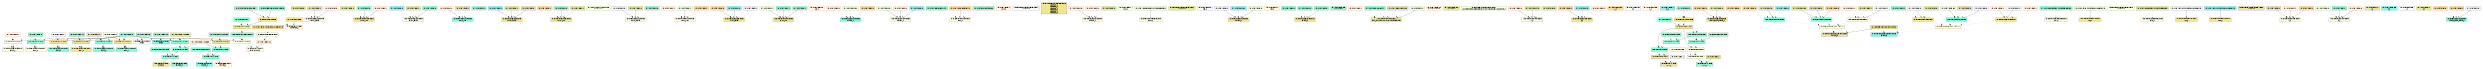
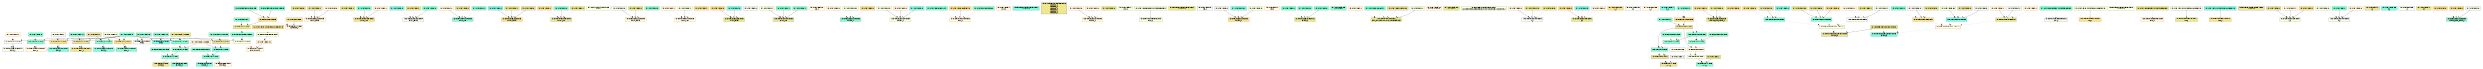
  digraph {
    fontname=Lato
    node [color=red fillcolor=lightyellow fontname=Lato shape=box style=filled]
    edge [arrowhead=tee fontname=Lato headlabel=0 style=solid]
    n1 [color=blue label="VFXExpressionCombine Float2\nCount_a"]
    n2 [color=blue label="VFXExpressionMax Float"]
    n3 [label="VFXValue`1 Float (1)"]
    n4 [color=darkgreen fillcolor=aquamarine label="VFXValue`1 Float (0)"]
    n5 [fillcolor=aquamarine label="VFXExpressionMax Float"]
    n6 [fillcolor=khaki label="VFXExpressionMax Float"]
    n7 [color=blue fillcolor=khaki label="VFXExpressionMax Float"]
    n8 [fillcolor=aquamarine label="VFXExpressionMax Float"]
    n9 [fillcolor=khaki label="VFXExpressionMax Float"]
    n10 [color=blue label="VFXExpressionMax Float\nRate_a"]
    n11 [color=blue fillcolor=aquamarine label="VFXExpressionMax Float\nRate_a"]
    n12 [color=darkgreen label="VFXExpressionMax Float"]
    n13 [color=darkgreen fillcolor=aquamarine label="VFXExpressionMax Float"]
    n14 [color=blue fillcolor=khaki label="VFXExpressionMax Float"]
    n15 [label="VFXExpressionCombine Float2\nDelay_a"]
    n16 [color=blue fillcolor=aquamarine label="VFXExpressionCombine Float2\nCount_a"]
    n17 [color=darkgreen fillcolor=khaki label="VFXExpressionCombine Float2\nDelay_a"]
    n18 [color=blue fillcolor=aquamarine label="VFXExpressionCombine Float2\nCount_a"]
    n19 [fillcolor=aquamarine label="VFXExpressionCombine Float2\nDelay_a"]
    n20 [label="VFXExpressionMin Float\nDissolveAmount"]
    n21 [fillcolor=aquamarine label="VFXExpressionMin Float"]
    n22 [color=blue fillcolor=aquamarine label="VFXExpressionMin Float"]
    n23 [color=darkgreen fillcolor=aquamarine label="VFXValue`1 Float (0)"]
    n24 [color=blue label="VFXValue`1 Float (1)"]
    n25 [fillcolor=aquamarine label="VFXValue`1 Float (1,2)"]
    n26 [color=blue fillcolor=khaki label="VFXValue`1 Float (1)"]
    n27 [color=darkgreen label="VFXValue`1 Float (0)"]
    n28 [fillcolor=aquamarine label="VFXValue`1 Float (25)"]
    n29 [fillcolor=aquamarine label="VFXValue`1 Float (25)"]
    n30 [label="VFXExpressionCombine Float3\nbounds_center"]
    n31 [color=darkgreen fillcolor=khaki label="VFXValue`1 Float (0)"]
    n32 [color=blue fillcolor=khaki label="VFXValue`1 Float (1)"]
    n33 [label="VFXValue`1 Float (0)"]
    n34 [fillcolor=khaki label="VFXExpressionCombine Float3\nbounds_size"]
    n35 [color=darkgreen fillcolor=khaki label="VFXValue`1 Float (2)"]
    n36 [color=darkgreen fillcolor=aquamarine label="VFXValue`1 Float (3)"]
    n37 [label="VFXValue`1 Float (2)"]
    n38 [color=blue label="VFXExpressionCombine Float3\nbounds_center"]
    n39 [color=blue fillcolor=aquamarine label="VFXValue`1 Float (0)"]
    n40 [color=darkgreen fillcolor=khaki label="VFXValue`1 Float (1)"]
    n41 [color=darkgreen fillcolor=aquamarine label="VFXValue`1 Float (0)"]
    n42 [fillcolor=aquamarine label="VFXExpressionCombine Float3\nbounds_size"]
    n43 [label="VFXValue`1 Float (2)"]
    n44 [color=blue fillcolor=khaki label="VFXValue`1 Float (3)"]
    n45 [fillcolor=aquamarine label="VFXValue`1 Float (2)"]
    n46 [fillcolor=khaki label="VFXExpressionCombine Float3\nbounds_center"]
    n47 [color=blue fillcolor=aquamarine label="VFXValue`1 Float (0)"]
    n48 [color=darkgreen fillcolor=khaki label="VFXValue`1 Float (1)"]
    n49 [color=blue fillcolor=khaki label="VFXValue`1 Float (0)"]
    n50 [color=blue fillcolor=khaki label="VFXExpressionCombine Float3\nbounds_size"]
    n51 [fillcolor=khaki label="VFXValue`1 Float (2)"]
    n52 [fillcolor=aquamarine label="VFXValue`1 Float (3)"]
    n53 [color=darkgreen fillcolor=khaki label="VFXValue`1 Float (2)"]
-   n54 [color=darkgreen label="VFXValue`1 Uint32 (4294967295)\nsubMeshMask"]
+   n54 [color=darkgreen label="VFXValue`1 Uint32 (4294967295)\nposition"]
    n55 [label="VFXExpressionCombine Float3\nbounds_center"]
    n56 [color=blue label="VFXValue`1 Float (0)"]
    n57 [color=darkgreen fillcolor=khaki label="VFXValue`1 Float (0)"]
    n58 [fillcolor=aquamarine label="VFXValue`1 Float (0)"]
    n59 [label="VFXExpressionCombine Float3\nbounds_size"]
    n60 [label="VFXValue`1 Float (1)"]
    n61 [color=darkgreen label="VFXValue`1 Float (1)"]
    n62 [fillcolor=khaki label="VFXValue`1 Float (1)"]
    n63 [color=darkgreen fillcolor=khaki label="VFXExpressionCombine Float3\nbounds_center"]
    n64 [fillcolor=khaki label="VFXValue`1 Float (0)"]
    n65 [color=blue fillcolor=aquamarine label="VFXValue`1 Float (0)"]
    n66 [color=blue label="VFXValue`1 Float (0)"]
    n67 [color=blue fillcolor=khaki label="VFXExpressionCombine Float3\nbounds_size"]
    n68 [color=darkgreen label="VFXValue`1 Float (1)"]
    n69 [color=darkgreen fillcolor=aquamarine label="VFXValue`1 Float (1)"]
    n70 [fillcolor=aquamarine label="VFXValue`1 Float (1)"]
    n71 [label="VFXValue`1 Float (10)\nSize_a"]
    n72 [fillcolor=aquamarine label="VFXExpressionCombine Float3\nPosition_b"]
    n73 [label="VFXValue`1 Float (0)"]
    n74 [color=darkgreen label="VFXValue`1 Float (0,2)"]
    n75 [fillcolor=khaki label="VFXValue`1 Float (0)"]
    n76 [color=darkgreen label="VFXExpressionCombine Float3\nPosition_a"]
    n77 [color=darkgreen label="VFXValue`1 Float (0)"]
    n78 [label="VFXValue`1 Float (0)"]
    n79 [color=blue fillcolor=aquamarine label="VFXValue`1 Float (0)"]
    n80 [label="VFXExpressionCombine Float3\nColor_b"]
    n81 [color=darkgreen fillcolor=aquamarine label="VFXValue`1 Float (0,03814171)"]
    n82 [fillcolor=khaki label="VFXValue`1 Float (0,05799773)"]
    n83 [fillcolor=aquamarine label="VFXValue`1 Float (0,07557049)"]
    n84 [label="VFXValue`1 Float (1)\nAlpha_c"]
-   n85 [color=blue label="VFXTexture2DValue Texture2D (31082)\nmainTexture"]
+   n85 [color=blue fillcolor=aquamarine label="VFXTexture2DValue Texture2D (31082)\nmainTexture"]
    n86 [color=blue fillcolor=khaki label="VFXBuiltInExpression Float (DeltaTime)\ndeltaTime_a\ndeltaTime_a\ndeltaTime_a\ndeltaTime_b\ndeltaTime_a\ndeltaTime_b"]
    n87 [label="VFXExpressionCombine Float3\nPosition_a"]
    n88 [label="VFXValue`1 Float (0)"]
    n89 [label="VFXValue`1 Float (0)"]
    n90 [color=darkgreen fillcolor=khaki label="VFXValue`1 Float (0)"]
    n91 [color=darkgreen label="VFXValue`1 Float (1)\nAlpha_b"]
    n92 [color=darkgreen label="VFXExpressionBakeGradient Float\nColor_c"]
    n93 [color=darkgreen label="VFXValue`1 ColorGradient (UnityEngine.Gradient)"]
    n94 [label="VFXExpressionMul Float\nSampleTime_c"]
    n95 [fillcolor=khaki label="VFXExpressionDivide Float"]
    n96 [color=darkgreen fillcolor=khaki label="VFXExpressionMul Float"]
-   n97 [color=darkgreen fillcolor=aquamarine label="VFXExpressionSampleCurve Float"]
-   n98 [fillcolor=aquamarine label="VFXBuiltInExpression Float (age)"]
+   n97 [color=darkgreen fillcolor=aquamarine label="VFXExpressionSampleCurve Delay"]
+   n98 [fillcolor=aquamarine label="VFXAttributeExpression Float (age)"]
    n99 [color=darkgreen fillcolor=aquamarine label="VFXAttributeExpression Float (lifetime)"]
    n100 [fillcolor=khaki label="VFXValue`1 Float (0,05)"]
    n101 [color=darkgreen fillcolor=khaki label="VFXTexture2DValue Texture2D (31084)\nmainTexture"]
    n102 [color=blue label="VFXValue`1 Float (10)\nSize_a"]
    n103 [fillcolor=khaki label="VFXExpressionCombine Float3\nPosition_b"]
    n104 [color=blue label="VFXValue`1 Float (0)"]
    n105 [color=blue fillcolor=aquamarine label="VFXValue`1 Float (0,2)"]
    n106 [color=darkgreen label="VFXValue`1 Float (0)"]
    n107 [label="VFXValue`1 Float (2)\nSize_a"]
    n108 [color=darkgreen fillcolor=khaki label="VFXExpressionCombine Float3\nPosition_b"]
    n109 [color=darkgreen fillcolor=aquamarine label="VFXValue`1 Float (0)"]
    n110 [color=darkgreen fillcolor=aquamarine label="VFXValue`1 Float (0)"]
    n111 [color=darkgreen fillcolor=aquamarine label="VFXValue`1 Float (0)"]
    n112 [fillcolor=aquamarine label="VFXValue`1 Float (0,5)\nScrolingSpeed"]
    n113 [color=darkgreen fillcolor=khaki label="VFXExpressionCombine Float4\nColor_dd41854f2a464c24b7801ed9ef568bcf"]
    n114 [label="VFXValue`1 Float (1)"]
    n115 [color=darkgreen fillcolor=aquamarine label="VFXValue`1 Float (0,9408171)"]
    n116 [color=blue fillcolor=khaki label="VFXValue`1 Float (0,5613208)"]
    n117 [color=darkgreen label="VFXValue`1 Float (1)"]
    n118 [color=darkgreen label="VFXExpressionBakeCurve Float4"]
    n119 [label="VFXValue`1 Float (20)"]
    n120 [fillcolor=khaki label="VFXValue`1 Curve (UnityEngine.AnimationCurve)"]
    n121 [fillcolor=aquamarine label="VFXValue`1 Float (0,4)"]
    n122 [label="VFXValue`1 Float (20)\nDissolveNoiseScale"]
    n123 [color=darkgreen fillcolor=khaki label="VFXValue`1 Float (0,3)\nAlphaIntensity"]
    n124 [color=darkgreen label="VFXTexture2DValue Texture2D (31086)\n_SampleTexture2D_5f8fc6efca33472cb27c01453bc36683_Texture_1"]
    n125 [color=blue label="VFXExpressionCombine Float3\nA_a"]
    n126 [label="VFXValue`1 Float (0)"]
    n127 [color=darkgreen fillcolor=khaki label="VFXValue`1 Float (10)"]
    n128 [color=darkgreen fillcolor=khaki label="VFXValue`1 Float (0)"]
    n129 [color=darkgreen fillcolor=khaki label="VFXExpressionCombine Float3\nB_a"]
    n130 [fillcolor=khaki label="VFXValue`1 Float (0)"]
    n131 [color=blue fillcolor=aquamarine label="VFXValue`1 Float (5)"]
    n132 [label="VFXValue`1 Float (0)"]
    n133 [fillcolor=khaki label="VFXValue`1 Float (0,8)\nA_b"]
    n134 [color=blue label="VFXValue`1 Float (0,3)\nB_b"]
    n135 [label="VFXValue`1 Float (0,5)\nA_c"]
    n136 [color=blue fillcolor=aquamarine label="VFXValue`1 Float (1)\nB_c"]
    n137 [color=blue fillcolor=khaki label="VFXExpressionMul Float\nrNorm_d"]
    n138 [color=blue fillcolor=khaki label="VFXExpressionPow Float"]
    n139 [fillcolor=aquamarine label="VFXExpressionAdd Float"]
    n140 [color=blue fillcolor=khaki label="VFXExpressionPow Float"]
    n141 [color=darkgreen fillcolor=aquamarine label="VFXExpressionSubtract Float"]
    n142 [label="VFXExpressionAdd Float"]
    n143 [fillcolor=aquamarine label="VFXExpressionMul Float"]
    n144 [fillcolor=aquamarine label="VFXExpressionMul Float"]
    n145 [color=darkgreen label="VFXExpressionPow Float"]
    n146 [fillcolor=khaki label="VFXExpressionSubtract Float"]
    n147 [fillcolor=aquamarine label="VFXValue`1 Float (1)"]
    n148 [fillcolor=aquamarine label="VFXValue`1 Float (2)"]
    n149 [color=darkgreen fillcolor=aquamarine label="VFXExpressionRandom Float"]
    n150 [color=blue label="VFXValue`1 Float (0,5)"]
    n151 [fillcolor=aquamarine label="VFXExpressionMul Float\nrNorm_d"]
    n152 [color=blue label="VFXValue`1 Float (4)"]
    n153 [color=darkgreen fillcolor=khaki label="VFXExpressionSin Float\nsinTheta_d"]
    n154 [fillcolor=aquamarine label="VFXExpressionMul Float"]
    n155 [fillcolor=aquamarine label="VFXExpressionCos Float\ncosTheta_d"]
    n156 [color=darkgreen fillcolor=khaki label="VFXValue`1 Float (6,283185)"]
    n157 [label="VFXValue`1 Float (6,283185)"]
    n158 [color=darkgreen fillcolor=aquamarine label="VFXExpressionMul Float"]
    n159 [fillcolor=aquamarine label="VFXExpressionRandom Float"]
    n160 [color=darkgreen fillcolor=khaki label="VFXExpressionCombine Float3\nArcCircle_circle_center_d"]
    n161 [fillcolor=khaki label="VFXValue`1 Float (0)"]
    n162 [color=darkgreen fillcolor=khaki label="VFXValue`1 Float (0)"]
    n163 [fillcolor=khaki label="VFXValue`1 Float (0)"]
    n164 [color=blue fillcolor=khaki label="VFXExpressionTransformPosition Float3\nPosition_e"]
    n165 [color=darkgreen label="VFXExpressionTRSToMatrix Matrix4x4"]
    n166 [color=darkgreen fillcolor=aquamarine label="VFXExpressionCombine Float3"]
    n167 [fillcolor=khaki label="VFXValue`1 Float (0)"]
    n168 [color=blue fillcolor=khaki label="VFXValue`1 Float (0)"]
    n169 [color=blue fillcolor=aquamarine label="VFXValue`1 Float (0)"]
    n170 [color=darkgreen fillcolor=aquamarine label="VFXExpressionCombine Float3"]
    n171 [color=darkgreen fillcolor=khaki label="VFXValue`1 Float (90)"]
    n172 [color=blue fillcolor=khaki label="VFXValue`1 Float (0)"]
    n173 [fillcolor=khaki label="VFXValue`1 Float (0)"]
    n174 [color=blue label="VFXExpressionCombine Float3"]
    n175 [label="VFXValue`1 Float (1)"]
    n176 [color=darkgreen fillcolor=khaki label="VFXValue`1 Float (1)"]
    n177 [color=blue label="VFXValue`1 Float (1)"]
    n178 [color=darkgreen fillcolor=khaki label="VFXAttributeExpression Float3 (position)"]
    n179 [color=blue fillcolor=aquamarine label="VFXExpressionTransformPosition Float3\nPosition_e"]
    n180 [color=blue label="VFXExpressionBakeGradient Float\nColor_a"]
    n181 [color=darkgreen fillcolor=aquamarine label="VFXValue`1 ColorGradient (UnityEngine.Gradient)"]
    n182 [fillcolor=khaki label="VFXExpressionBakeCurve Float4\nSize_b"]
    n183 [color=darkgreen label="VFXValue`1 Curve (UnityEngine.AnimationCurve)"]
    n184 [color=darkgreen label="VFXTexture2DValue Texture2D (32918)\nmainTexture"]
    n185 [label="VFXExpressionBakeGradient Float\nColor_a"]
    n186 [color=darkgreen fillcolor=khaki label="VFXValue`1 ColorGradient (UnityEngine.Gradient)"]
    n187 [color=darkgreen fillcolor=khaki label="VFXExpressionBakeCurve Float4\nSize_b"]
    n188 [color=blue label="VFXValue`1 Curve (UnityEngine.AnimationCurve)"]
    n189 [fillcolor=khaki label="VFXExpressionBakeCurve Float4\nScale_d"]
    n190 [color=blue fillcolor=aquamarine label="VFXValue`1 Curve (UnityEngine.AnimationCurve)"]
    n191 [color=blue fillcolor=khaki label="VFXTexture2DValue Texture2D (40708)\nmainTexture"]
    n192 [color=darkgreen label="VFXExpressionCombine Float3\nA_a"]
    n193 [color=blue fillcolor=khaki label="VFXValue`1 Float (0)"]
    n194 [label="VFXValue`1 Float (7)"]
    n195 [fillcolor=khaki label="VFXValue`1 Float (0)"]
    n196 [color=blue label="VFXExpressionCombine Float3\nB_a"]
    n197 [color=darkgreen label="VFXValue`1 Float (0)"]
    n198 [color=darkgreen fillcolor=aquamarine label="VFXValue`1 Float (2)"]
    n199 [label="VFXValue`1 Float (0)"]
    n200 [color=blue fillcolor=khaki label="VFXValue`1 Float (1)\nA_b"]
    n201 [color=blue fillcolor=aquamarine label="VFXValue`1 Float (0,5)\nB_b"]
    n202 [color=blue label="VFXValue`1 Float (0,5)\nA_c"]
    n203 [color=darkgreen fillcolor=khaki label="VFXValue`1 Float (1)\nB_c"]
    n204 [fillcolor=aquamarine label="VFXExpressionRandom Float"]
    n205 [color=darkgreen fillcolor=khaki label="VFXValue`1 Float (4)"]
    n206 [color=blue fillcolor=aquamarine label="VFXExpressionSin Float\nsinTheta_d"]
    n207 [label="VFXExpressionCos Float\ncosTheta_d"]
    n208 [fillcolor=aquamarine label="VFXValue`1 Float (6,283185)"]
    n209 [fillcolor=aquamarine label="VFXExpressionRandom Float"]
    n210 [fillcolor=aquamarine label="VFXExpressionCombine Float3\nArcCircle_circle_center_d"]
    n211 [fillcolor=khaki label="VFXValue`1 Float (0)"]
    n212 [fillcolor=khaki label="VFXValue`1 Float (0)"]
    n213 [color=blue label="VFXValue`1 Float (0)"]
    n214 [label="VFXExpressionTRSToMatrix Matrix4x4"]
    n215 [fillcolor=khaki label="VFXExpressionCombine Float3"]
    n216 [color=darkgreen fillcolor=aquamarine label="VFXValue`1 Float (0)"]
    n217 [color=blue label="VFXValue`1 Float (0)"]
    n218 [color=darkgreen fillcolor=khaki label="VFXValue`1 Float (0)"]
    n219 [color=blue fillcolor=aquamarine label="VFXExpressionCombine Float3"]
    n220 [color=darkgreen label="VFXValue`1 Float (90)"]
    n221 [color=blue fillcolor=khaki label="VFXValue`1 Float (0)"]
    n222 [color=blue label="VFXValue`1 Float (0)"]
    n223 [color=darkgreen fillcolor=khaki label="VFXExpressionCombine Float3"]
    n224 [label="VFXValue`1 Float (1)"]
    n225 [color=blue label="VFXValue`1 Float (1)"]
    n226 [label="VFXValue`1 Float (1)"]
    n2 -> n1 [arrowhead=odot]
    n2 -> n1 [arrowhead=diamond headlabel=1]
    n3 -> n2 [arrowhead=diamond style=dotted]
    n4 -> n2 [headlabel=1]
    n4 -> n5 [arrowhead=odot headlabel=1]
    n4 -> n6 [arrowhead=odot headlabel=1]
    n4 -> n7 [arrowhead=odot headlabel=1]
    n4 -> n8 [headlabel=1 style=dotted]
    n4 -> n9 [arrowhead=diamond headlabel=1]
    n4 -> n10 [arrowhead=odot headlabel=1 style=dotted]
    n4 -> n11 [arrowhead=odot headlabel=1 style=dotted]
    n4 -> n12 [arrowhead=odot headlabel=1]
    n4 -> n13 [arrowhead=diamond headlabel=1 style=dotted]
    n4 -> n14 [headlabel=1]
    n5 -> n15 [style=dotted]
    n5 -> n15 [arrowhead=odot headlabel=1 style=dotted]
    n6 -> n16
    n6 -> n16 [headlabel=1]
    n7 -> n17 [arrowhead=odot style=dotted]
    n7 -> n17 [arrowhead=diamond headlabel=1 style=dotted]
    n8 -> n18
    n8 -> n18 [arrowhead=odot headlabel=1 style=dotted]
    n9 -> n19 [arrowhead=diamond]
    n9 -> n19 [arrowhead=diamond headlabel=1]
    n12 -> n20 [arrowhead=odot style=dotted]
    n13 -> n21 [arrowhead=diamond]
    n14 -> n22 [style=dotted]
    n21 -> n154
    n22 -> n158
    n23 -> n5 [style=dotted]
    n24 -> n6 [arrowhead=odot style=dotted]
    n25 -> n7 [arrowhead=odot]
    n26 -> n8 [arrowhead=diamond]
    n27 -> n9
    n28 -> n10 [style=dotted]
    n29 -> n11
    n31 -> n30 [arrowhead=odot style=dotted]
    n32 -> n30 [arrowhead=diamond headlabel=1]
    n33 -> n30 [headlabel=2]
    n35 -> n34 [arrowhead=diamond style=dotted]
    n36 -> n34 [headlabel=1]
    n37 -> n34 [headlabel=2]
    n39 -> n38 [style=dotted]
    n40 -> n38 [headlabel=1 style=dotted]
    n41 -> n38 [arrowhead=diamond headlabel=2]
    n43 -> n42
    n44 -> n42 [arrowhead=odot headlabel=1 style=dotted]
    n45 -> n42 [headlabel=2 style=dotted]
    n47 -> n46
    n48 -> n46 [arrowhead=diamond headlabel=1]
    n49 -> n46 [arrowhead=diamond headlabel=2]
    n51 -> n50 [style=dotted]
    n52 -> n50 [arrowhead=odot headlabel=1]
    n53 -> n50 [arrowhead=diamond headlabel=2 style=dotted]
    n56 -> n55
    n57 -> n55 [headlabel=1]
    n58 -> n55 [headlabel=2 style=dotted]
    n60 -> n59 [arrowhead=diamond style=dotted]
    n61 -> n59 [arrowhead=diamond headlabel=1]
    n62 -> n59 [headlabel=2 style=dotted]
    n64 -> n63 [arrowhead=diamond]
    n65 -> n63 [arrowhead=odot headlabel=1]
    n66 -> n63 [headlabel=2 style=dotted]
    n68 -> n67 [arrowhead=diamond]
    n69 -> n67 [headlabel=1]
    n70 -> n67 [headlabel=2]
    n73 -> n72 [style=dotted]
    n74 -> n72 [arrowhead=diamond headlabel=1 style=dotted]
    n75 -> n72 [headlabel=2 style=dotted]
    n77 -> n76 [arrowhead=odot]
    n78 -> n76 [arrowhead=diamond headlabel=1]
    n79 -> n76 [arrowhead=odot headlabel=2]
    n81 -> n80 [arrowhead=odot style=dotted]
    n82 -> n80 [arrowhead=odot headlabel=1]
    n83 -> n80 [headlabel=2 style=dotted]
    n88 -> n87
    n89 -> n87 [headlabel=1 style=dotted]
    n90 -> n87 [arrowhead=diamond headlabel=2 style=dotted]
    n93 -> n92 [arrowhead=odot headlabel=""]
    n95 -> n94 [arrowhead=diamond style=dotted]
    n95 -> n96 [arrowhead=odot]
    n96 -> n97 [arrowhead=diamond headlabel=1 style=dotted]
    n97 -> n12 [arrowhead=diamond]
    n98 -> n95 [arrowhead=odot]
    n99 -> n95 [headlabel=1]
    n100 -> n94 [arrowhead=odot headlabel=1]
    n104 -> n103 [arrowhead=odot]
    n105 -> n103 [arrowhead=diamond headlabel=1 style=dotted]
    n106 -> n103 [arrowhead=diamond headlabel=2]
    n109 -> n108 [arrowhead=odot style=dotted]
    n110 -> n108 [arrowhead=odot headlabel=1 style=dotted]
    n111 -> n108 [arrowhead=odot headlabel=2]
    n114 -> n113 [arrowhead=diamond style=dotted]
    n115 -> n113 [arrowhead=odot headlabel=1 style=dotted]
    n116 -> n113 [arrowhead=odot headlabel=2 style=dotted]
    n117 -> n113 [headlabel=3]
    n118 -> n119 [arrowhead=odot]
    n119 -> n20 [headlabel=1]
    n120 -> n118 [style=dotted headlabel=""]
    n121 -> n96 [arrowhead=diamond headlabel=1]
    n126 -> n125
    n127 -> n125 [arrowhead=odot headlabel=1]
    n128 -> n125 [arrowhead=diamond headlabel=2 style=dotted]
    n130 -> n129 [arrowhead=diamond]
    n131 -> n129 [arrowhead=diamond headlabel=1 style=dotted]
    n132 -> n129 [arrowhead=odot headlabel=2 style=dotted]
    n138 -> n137 [style=dotted]
    n139 -> n138 [style=dotted]
    n140 -> n139 [arrowhead=diamond]
    n140 -> n141 [headlabel=1 style=dotted]
    n140 -> n142 [arrowhead=odot]
    n141 -> n143 [arrowhead=diamond]
    n141 -> n144 [arrowhead=diamond]
    n142 -> n145
    n143 -> n139 [headlabel=1 style=dotted]
    n144 -> n142 [headlabel=1 style=dotted]
    n145 -> n151 [arrowhead=diamond]
    n146 -> n140 [arrowhead=odot]
    n147 -> n141 [arrowhead=odot style=dotted]
    n147 -> n146 [arrowhead=diamond style=dotted]
    n147 -> n146 [arrowhead=diamond headlabel=1 style=dotted]
    n148 -> n140 [arrowhead=diamond headlabel=1]
    n149 -> n143 [arrowhead=odot headlabel=1 style=dotted]
    n150 -> n138 [arrowhead=diamond headlabel=1 style=dotted]
    n150 -> n145 [arrowhead=odot headlabel=1 style=dotted]
    n152 -> n137 [arrowhead=odot headlabel=1 style=dotted]
    n154 -> n153 [arrowhead=odot headlabel=""]
    n154 -> n155 [arrowhead=odot style=dotted headlabel=""]
    n156 -> n13 [arrowhead=diamond style=dotted]
    n157 -> n21 [headlabel=1]
    n157 -> n22 [headlabel=1]
    n158 -> n206 [arrowhead=diamond style=dotted headlabel=""]
    n158 -> n207 [arrowhead=diamond style=dotted headlabel=""]
    n159 -> n154 [headlabel=1 style=dotted]
    n161 -> n160 [arrowhead=diamond]
    n162 -> n160 [headlabel=1]
    n163 -> n160 [arrowhead=diamond headlabel=2 style=dotted]
    n165 -> n164 [arrowhead=diamond style=dotted]
    n166 -> n165 [arrowhead=odot style=dotted]
    n167 -> n166 [arrowhead=odot style=dotted]
    n168 -> n166 [headlabel=1]
    n169 -> n166 [headlabel=2 style=dotted]
    n170 -> n165 [arrowhead=odot headlabel=1 style=dotted]
    n171 -> n170 [arrowhead=odot]
    n172 -> n170 [arrowhead=odot headlabel=1]
    n173 -> n170 [headlabel=2]
    n174 -> n165 [arrowhead=diamond headlabel=2 style=dotted]
    n175 -> n174 [style=dotted]
    n176 -> n174 [headlabel=1 style=dotted]
    n177 -> n174 [arrowhead=odot headlabel=2]
    n178 -> n164 [headlabel=1]
    n178 -> n179 [headlabel=1 style=dotted]
    n181 -> n180 [style=dotted headlabel=""]
    n183 -> n182 [arrowhead=odot headlabel=""]
    n186 -> n185 [style=dotted headlabel=""]
    n188 -> n187 [arrowhead=diamond headlabel=""]
    n190 -> n189 [arrowhead=odot headlabel=""]
    n193 -> n192 [arrowhead=diamond]
    n194 -> n192 [headlabel=1]
    n195 -> n192 [arrowhead=diamond headlabel=2]
    n197 -> n196 [style=dotted]
    n198 -> n196 [headlabel=1]
    n199 -> n196 [arrowhead=diamond headlabel=2]
    n204 -> n144 [headlabel=1]
    n205 -> n151 [headlabel=1]
    n208 -> n14 [style=dotted]
    n209 -> n158 [headlabel=1 style=dotted]
    n211 -> n210 [arrowhead=diamond style=dotted]
    n212 -> n210 [arrowhead=odot headlabel=1 style=dotted]
    n213 -> n210 [arrowhead=odot headlabel=2]
    n214 -> n179 [arrowhead=diamond style=dotted]
    n215 -> n214 [style=dotted]
    n216 -> n215 [arrowhead=odot style=dotted]
    n217 -> n215 [arrowhead=odot headlabel=1]
    n218 -> n215 [arrowhead=diamond headlabel=2 style=dotted]
    n219 -> n214 [arrowhead=diamond headlabel=1 style=dotted]
    n220 -> n219 [arrowhead=diamond]
    n221 -> n219 [arrowhead=diamond headlabel=1 style=dotted]
    n222 -> n219 [arrowhead=odot headlabel=2]
    n223 -> n214 [arrowhead=odot headlabel=2 style=dotted]
    n224 -> n223 [arrowhead=odot]
    n225 -> n223 [arrowhead=odot headlabel=1]
    n226 -> n223 [headlabel=2 style=dotted]
  }
